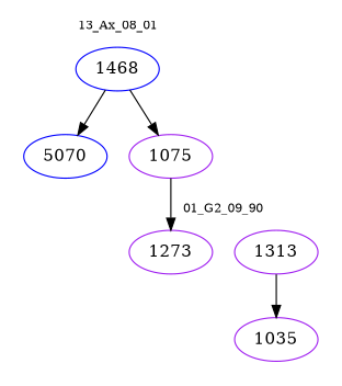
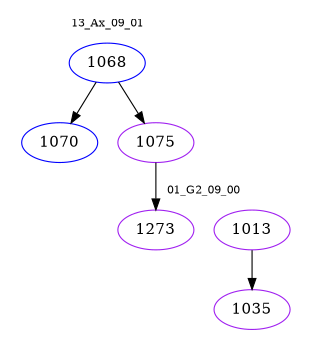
  digraph {
    node [color=purple]
    edge [color=black]
-   n1 [color=blue label=1468]
-   n2 [color=blue label=5070]
+   n1 [color=blue label=1068]
+   n2 [color=blue label=1070]
    n3 [label=1075]
-   n4 [label=1313]
+   n4 [label=1013]
    n5 [label=1273]
    n6 [label=1035]
    subgraph cluster_1 {
      color=white
      fontsize=10
-     label="13_Ax_08_01"
+     label="13_Ax_09_01"
      n1
      n2
      n3
    }
    subgraph cluster_2 {
      color=white
      fontsize=10
-     label="01_G2_09_90"
+     label="01_G2_09_00"
      n4
      n5
      n6
    }
    n1 -> n2
    n1 -> n3
    n3 -> n5
    n4 -> n6
  }
